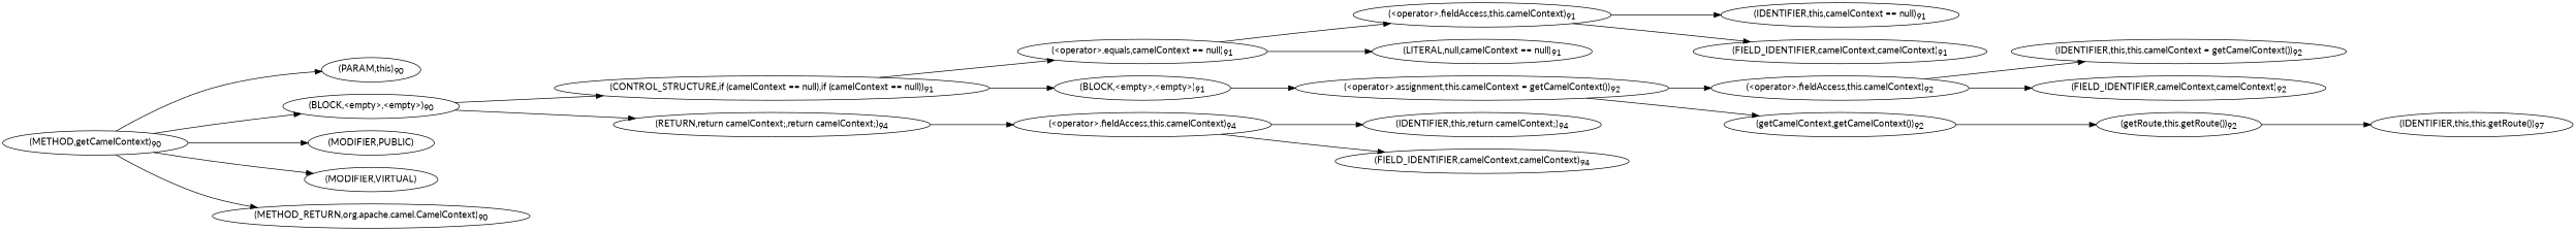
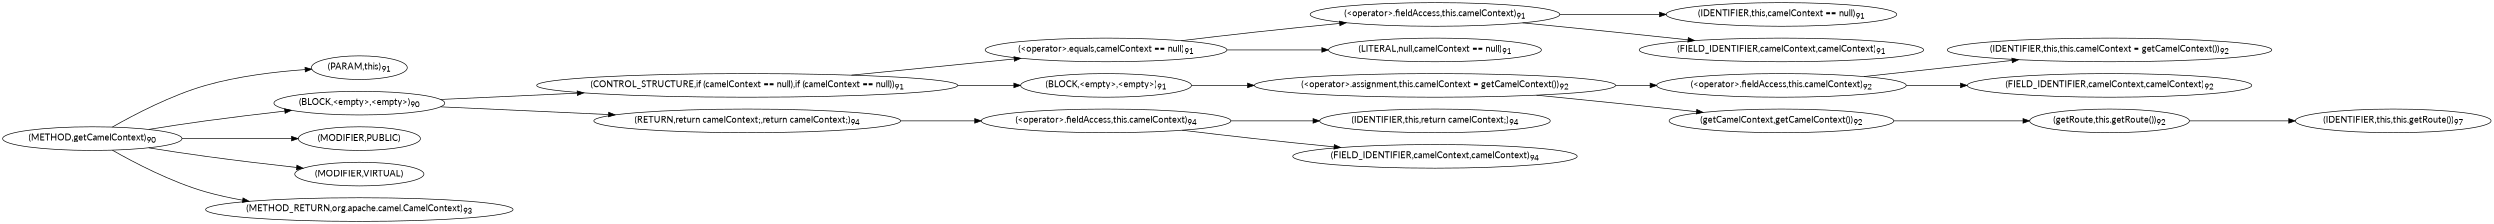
  digraph {
    fontname=Lato
    rankdir=LR
    node [fontname=Lato]
    edge [fontname=Lato]
    n1 [label=<(METHOD,getCamelContext)<SUB>90</SUB>>]
-   n2 [label=<(PARAM,this)<SUB>90</SUB>>]
+   n2 [label=<(PARAM,this)<SUB>91</SUB>>]
    n3 [label=<(BLOCK,&lt;empty&gt;,&lt;empty&gt;)<SUB>90</SUB>>]
    n4 [label=<(MODIFIER,PUBLIC)>]
    n5 [label=<(MODIFIER,VIRTUAL)>]
-   n6 [label=<(METHOD_RETURN,org.apache.camel.CamelContext)<SUB>90</SUB>>]
+   n6 [label=<(METHOD_RETURN,org.apache.camel.CamelContext)<SUB>93</SUB>>]
    n7 [label=<(CONTROL_STRUCTURE,if (camelContext == null),if (camelContext == null))<SUB>91</SUB>>]
    n8 [label=<(RETURN,return camelContext;,return camelContext;)<SUB>94</SUB>>]
    n9 [label=<(&lt;operator&gt;.equals,camelContext == null)<SUB>91</SUB>>]
    n10 [label=<(BLOCK,&lt;empty&gt;,&lt;empty&gt;)<SUB>91</SUB>>]
    n11 [label=<(&lt;operator&gt;.fieldAccess,this.camelContext)<SUB>94</SUB>>]
    n12 [label=<(&lt;operator&gt;.fieldAccess,this.camelContext)<SUB>91</SUB>>]
    n13 [label=<(LITERAL,null,camelContext == null)<SUB>91</SUB>>]
    n14 [label=<(&lt;operator&gt;.assignment,this.camelContext = getCamelContext())<SUB>92</SUB>>]
    n15 [label=<(IDENTIFIER,this,camelContext == null)<SUB>91</SUB>>]
    n16 [label=<(FIELD_IDENTIFIER,camelContext,camelContext)<SUB>91</SUB>>]
    n17 [label=<(&lt;operator&gt;.fieldAccess,this.camelContext)<SUB>92</SUB>>]
    n18 [label=<(getCamelContext,getCamelContext())<SUB>92</SUB>>]
    n19 [label=<(IDENTIFIER,this,this.camelContext = getCamelContext())<SUB>92</SUB>>]
    n20 [label=<(FIELD_IDENTIFIER,camelContext,camelContext)<SUB>92</SUB>>]
    n21 [label=<(getRoute,this.getRoute())<SUB>92</SUB>>]
    n22 [label=<(IDENTIFIER,this,this.getRoute())<SUB>97</SUB>>]
    n23 [label=<(IDENTIFIER,this,return camelContext;)<SUB>94</SUB>>]
    n24 [label=<(FIELD_IDENTIFIER,camelContext,camelContext)<SUB>94</SUB>>]
    n1 -> n2
    n1 -> n3
    n1 -> n4
    n1 -> n5
    n1 -> n6
    n3 -> n7
    n3 -> n8
    n7 -> n9
    n7 -> n10
    n8 -> n11
    n9 -> n12
    n9 -> n13
    n10 -> n14
    n11 -> n23
    n11 -> n24
    n12 -> n15
    n12 -> n16
    n14 -> n17
    n14 -> n18
    n17 -> n19
    n17 -> n20
    n18 -> n21
    n21 -> n22
  }
